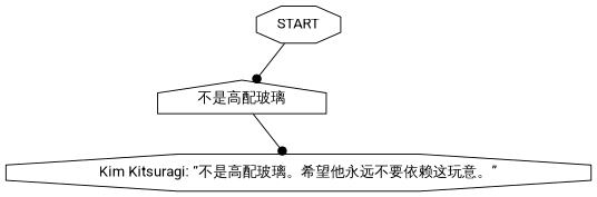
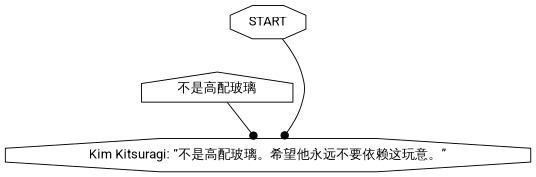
  digraph {
    fontname=Roboto
    node [fontname=Roboto shape=octagon]
    edge [arrowhead=dot fontname=Roboto]
    n1 [label=START]
    n2 [label="不是高配玻璃" shape=house]
    n3 [label="Kim Kitsuragi: “不是高配玻璃。希望他永远不要依赖这玩意。”"]
-   n1 -> n2
+   n1 -> n3
    n2 -> n3
  }
